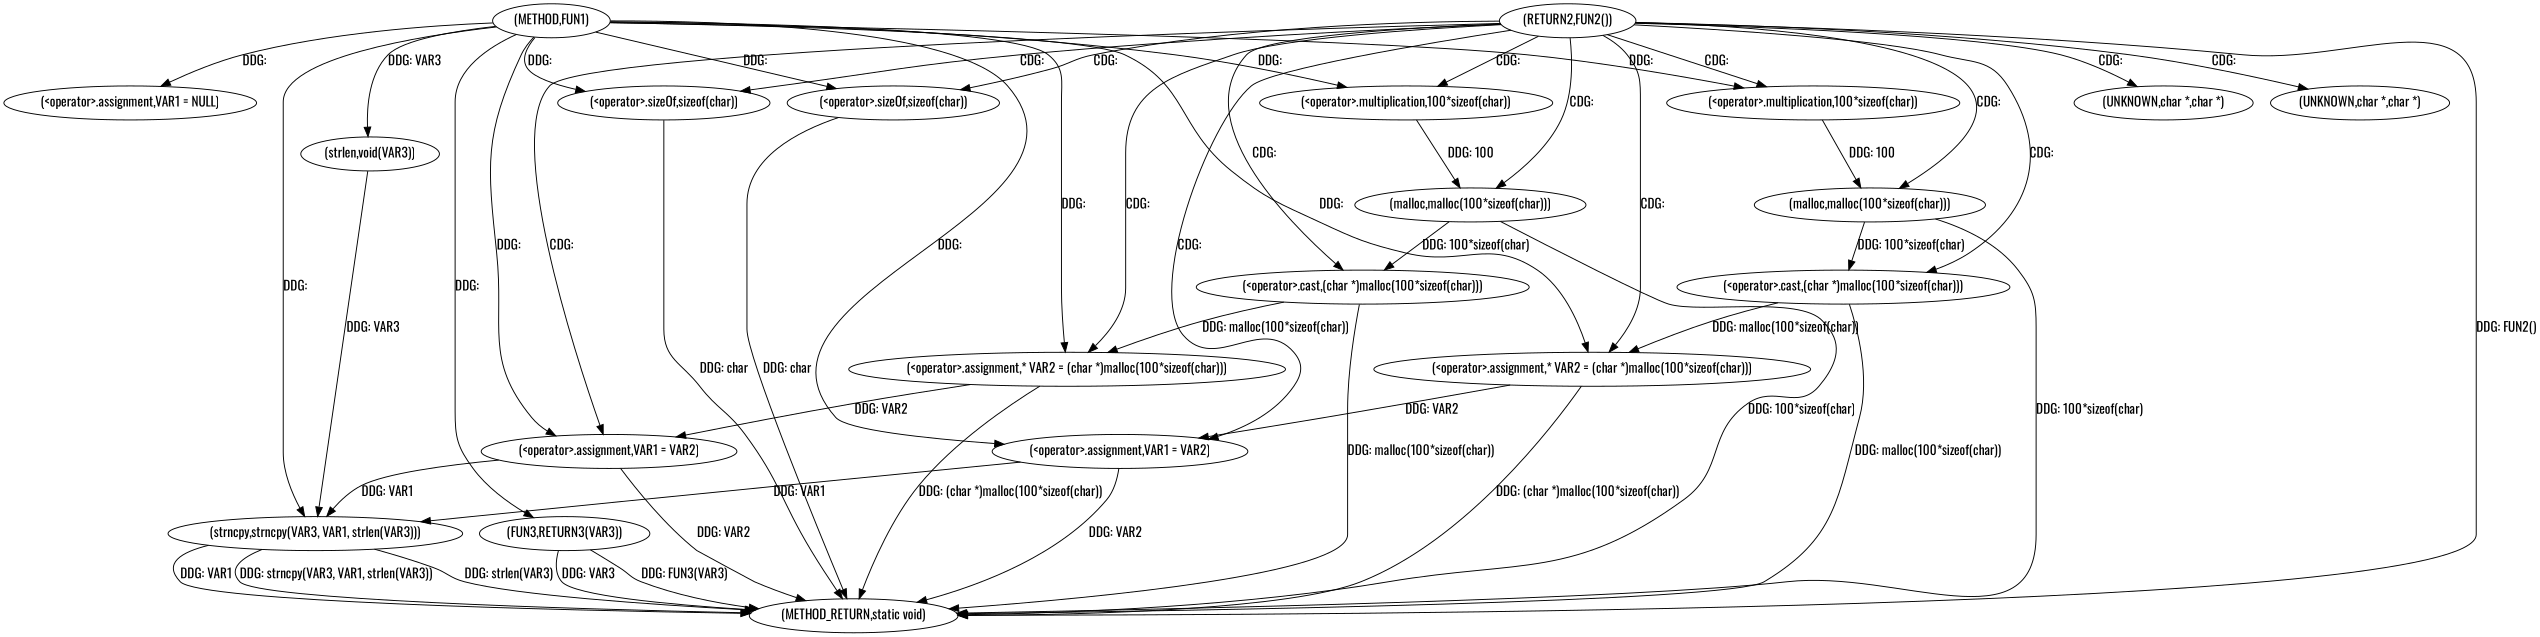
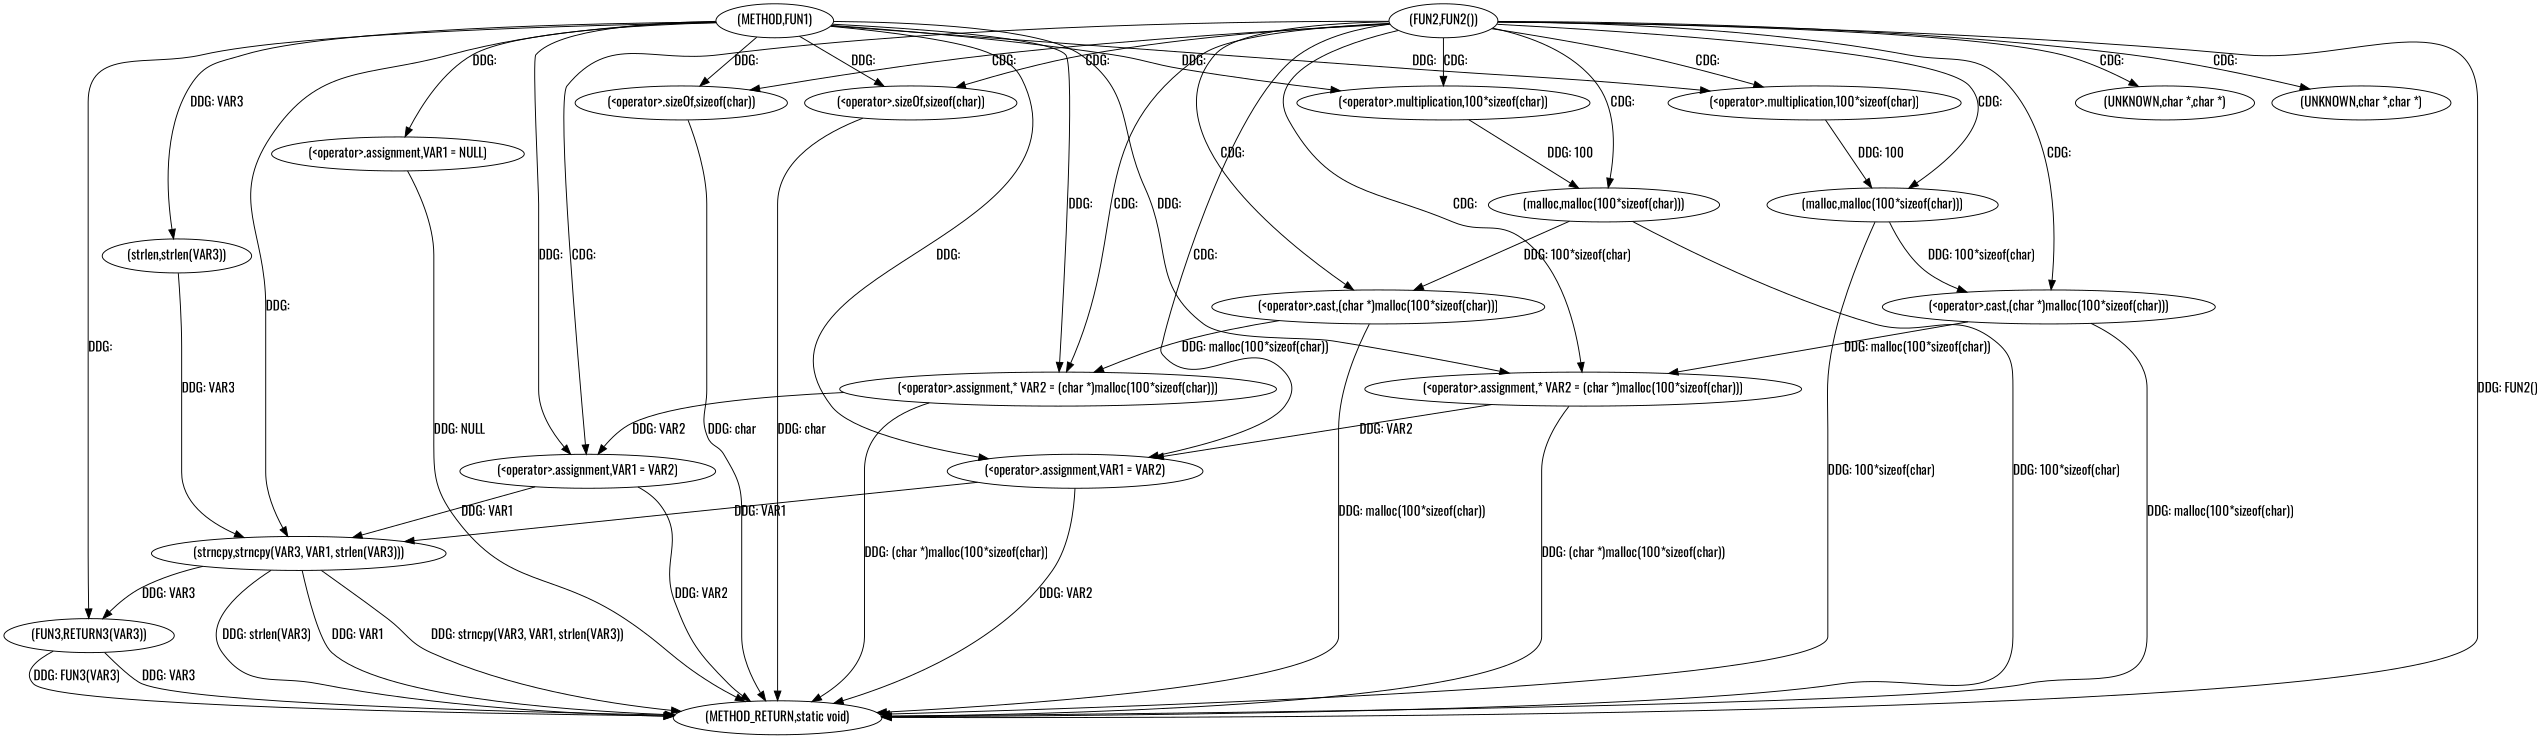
  digraph {
    fontname=Oswald
    node [fontname=Oswald]
    edge [fontname=Oswald]
    n1 [label="(METHOD,FUN1)"]
    n2 [label="(<operator>.assignment,VAR1 = NULL)"]
    n3 [label="(<operator>.assignment,* VAR2 = (char *)malloc(100*sizeof(char)))"]
    n4 [label="(<operator>.multiplication,100*sizeof(char))"]
    n5 [label="(<operator>.sizeOf,sizeof(char))"]
    n6 [label="(<operator>.assignment,VAR1 = VAR2)"]
    n7 [label="(<operator>.assignment,* VAR2 = (char *)malloc(100*sizeof(char)))"]
    n8 [label="(<operator>.multiplication,100*sizeof(char))"]
    n9 [label="(<operator>.sizeOf,sizeof(char))"]
    n10 [label="(<operator>.assignment,VAR1 = VAR2)"]
    n11 [label="(strncpy,strncpy(VAR3, VAR1, strlen(VAR3)))"]
-   n12 [label="(strlen,void(VAR3))"]
+   n12 [label="(strlen,strlen(VAR3))"]
    n13 [label="(FUN3,RETURN3(VAR3))"]
    n14 [label="(METHOD_RETURN,static void)"]
-   n15 [label="(RETURN2,FUN2())"]
+   n15 [label="(FUN2,FUN2())"]
    n16 [label="(<operator>.cast,(char *)malloc(100*sizeof(char)))"]
    n17 [label="(malloc,malloc(100*sizeof(char)))"]
    n18 [label="(<operator>.cast,(char *)malloc(100*sizeof(char)))"]
    n19 [label="(malloc,malloc(100*sizeof(char)))"]
    n20 [label="(UNKNOWN,char *,char *)"]
    n21 [label="(UNKNOWN,char *,char *)"]
    n1 -> n2 [label="DDG: "]
    n1 -> n3 [label="DDG: "]
    n1 -> n4 [label="DDG: "]
    n1 -> n5 [label="DDG: "]
    n1 -> n6 [label="DDG: "]
    n1 -> n7 [label="DDG: "]
    n1 -> n8 [label="DDG: "]
    n1 -> n9 [label="DDG: "]
    n1 -> n10 [label="DDG: "]
    n1 -> n11 [label="DDG: "]
    n1 -> n12 [label="DDG: VAR3"]
    n1 -> n13 [label="DDG: "]
+   n2 -> n14 [label="DDG: NULL"]
    n3 -> n6 [label="DDG: VAR2"]
    n3 -> n14 [label="DDG: (char *)malloc(100*sizeof(char))"]
    n4 -> n17 [label="DDG: 100"]
    n5 -> n14 [label="DDG: char"]
    n6 -> n11 [label="DDG: VAR1"]
    n6 -> n14 [label="DDG: VAR2"]
    n7 -> n10 [label="DDG: VAR2"]
    n7 -> n14 [label="DDG: (char *)malloc(100*sizeof(char))"]
    n8 -> n19 [label="DDG: 100"]
    n9 -> n14 [label="DDG: char"]
    n10 -> n11 [label="DDG: VAR1"]
    n10 -> n14 [label="DDG: VAR2"]
+   n11 -> n13 [label="DDG: VAR3"]
    n11 -> n14 [label="DDG: strncpy(VAR3, VAR1, strlen(VAR3))"]
    n11 -> n14 [label="DDG: strlen(VAR3)"]
    n11 -> n14 [label="DDG: VAR1"]
    n12 -> n11 [label="DDG: VAR3"]
    n13 -> n14 [label="DDG: FUN3(VAR3)"]
    n13 -> n14 [label="DDG: VAR3"]
    n15 -> n3 [label="CDG: "]
    n15 -> n4 [label="CDG: "]
    n15 -> n5 [label="CDG: "]
    n15 -> n6 [label="CDG: "]
    n15 -> n7 [label="CDG: "]
    n15 -> n8 [label="CDG: "]
    n15 -> n9 [label="CDG: "]
    n15 -> n10 [label="CDG: "]
    n15 -> n14 [label="DDG: FUN2()"]
    n15 -> n16 [label="CDG: "]
    n15 -> n17 [label="CDG: "]
    n15 -> n18 [label="CDG: "]
    n15 -> n19 [label="CDG: "]
    n15 -> n20 [label="CDG: "]
    n15 -> n21 [label="CDG: "]
    n16 -> n3 [label="DDG: malloc(100*sizeof(char))"]
    n16 -> n14 [label="DDG: malloc(100*sizeof(char))"]
    n17 -> n14 [label="DDG: 100*sizeof(char)"]
    n17 -> n16 [label="DDG: 100*sizeof(char)"]
    n18 -> n7 [label="DDG: malloc(100*sizeof(char))"]
    n18 -> n14 [label="DDG: malloc(100*sizeof(char))"]
    n19 -> n14 [label="DDG: 100*sizeof(char)"]
    n19 -> n18 [label="DDG: 100*sizeof(char)"]
  }
